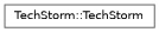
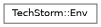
  digraph {
    rankdir=LR
-   n1 [color=grey40 fillcolor=white fontname=Helvetica fontsize=10 height=0.2 label="TechStorm::TechStorm" shape=box style=filled width=0.4]
+   n1 [color=grey40 fillcolor=white fontname=Helvetica fontsize=10 height=0.2 label="TechStorm::Env" shape=box style=filled width=0.4]
  }
